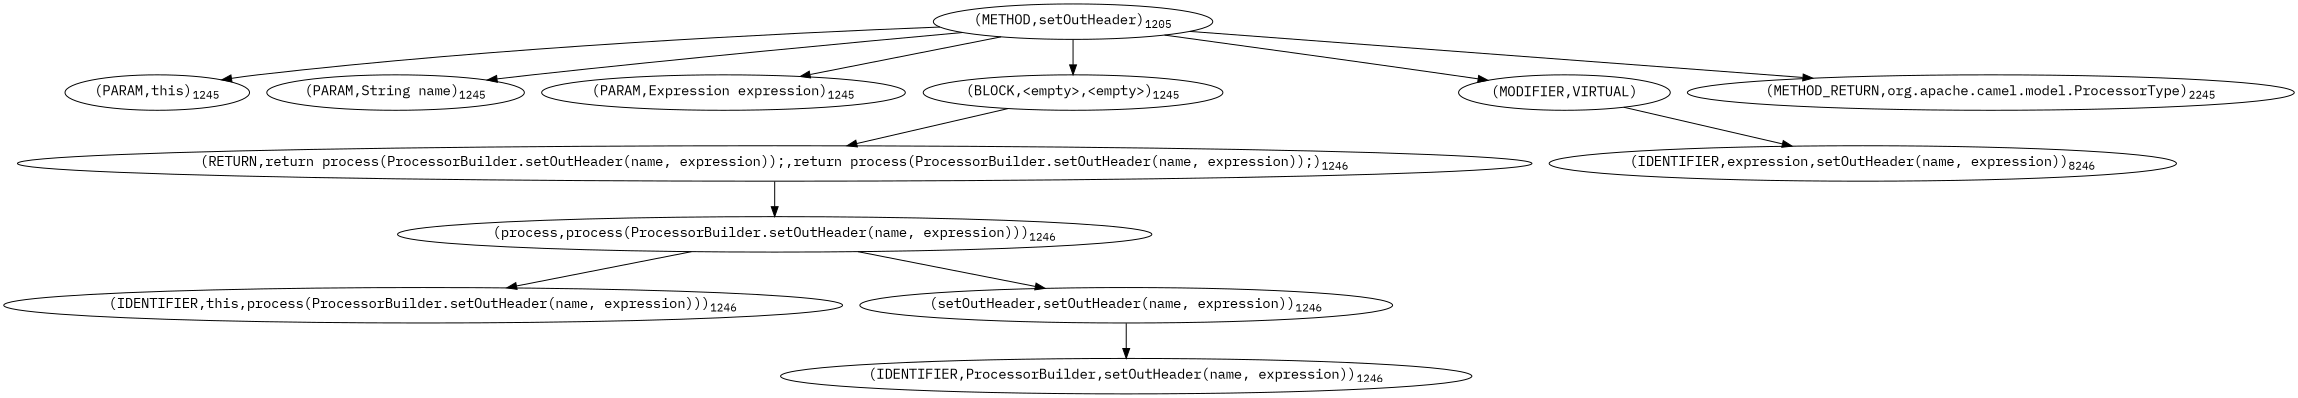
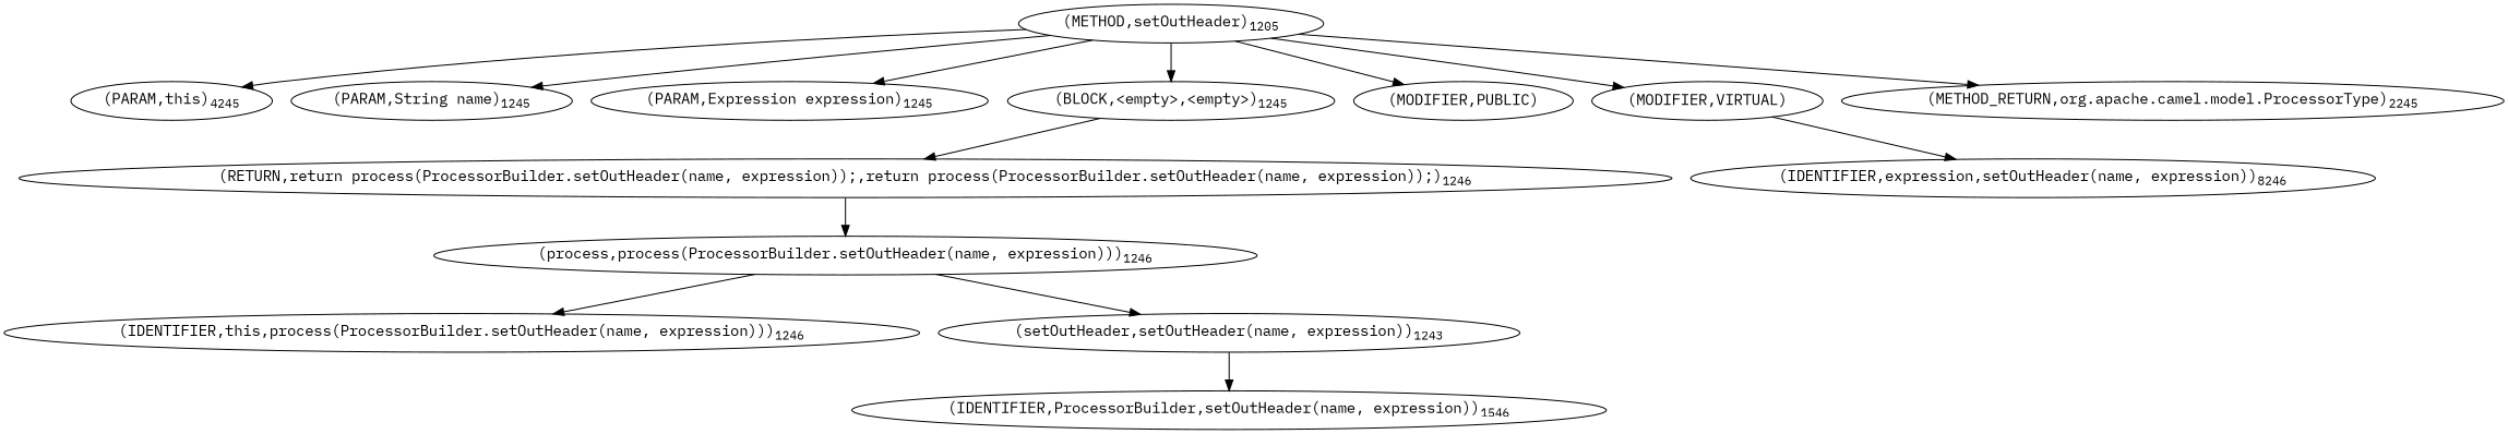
  digraph {
    fontname="IBM Plex Mono"
    node [fontname="IBM Plex Mono"]
    edge [fontname="IBM Plex Mono"]
    n1 [label=<(METHOD,setOutHeader)<SUB>1205</SUB>>]
-   n2 [label=<(PARAM,this)<SUB>1245</SUB>>]
+   n2 [label=<(PARAM,this)<SUB>4245</SUB>>]
    n3 [label=<(PARAM,String name)<SUB>1245</SUB>>]
    n4 [label=<(PARAM,Expression expression)<SUB>1245</SUB>>]
    n5 [label=<(BLOCK,&lt;empty&gt;,&lt;empty&gt;)<SUB>1245</SUB>>]
+   n6 [label=<(MODIFIER,PUBLIC)>]
    n7 [label=<(MODIFIER,VIRTUAL)>]
    n8 [label=<(METHOD_RETURN,org.apache.camel.model.ProcessorType)<SUB>2245</SUB>>]
    n9 [label=<(RETURN,return process(ProcessorBuilder.setOutHeader(name, expression));,return process(ProcessorBuilder.setOutHeader(name, expression));)<SUB>1246</SUB>>]
    n10 [label=<(IDENTIFIER,expression,setOutHeader(name, expression))<SUB>8246</SUB>>]
    n11 [label=<(process,process(ProcessorBuilder.setOutHeader(name, expression)))<SUB>1246</SUB>>]
    n12 [label=<(IDENTIFIER,this,process(ProcessorBuilder.setOutHeader(name, expression)))<SUB>1246</SUB>>]
-   n13 [label=<(setOutHeader,setOutHeader(name, expression))<SUB>1246</SUB>>]
-   n14 [label=<(IDENTIFIER,ProcessorBuilder,setOutHeader(name, expression))<SUB>1246</SUB>>]
+   n13 [label=<(setOutHeader,setOutHeader(name, expression))<SUB>1243</SUB>>]
+   n14 [label=<(IDENTIFIER,ProcessorBuilder,setOutHeader(name, expression))<SUB>1546</SUB>>]
    n1 -> n2
    n1 -> n3
    n1 -> n4
    n1 -> n5
+   n1 -> n6
    n1 -> n7
    n1 -> n8
    n5 -> n9
    n7 -> n10
    n9 -> n11
    n11 -> n12
    n11 -> n13
    n13 -> n14
  }
